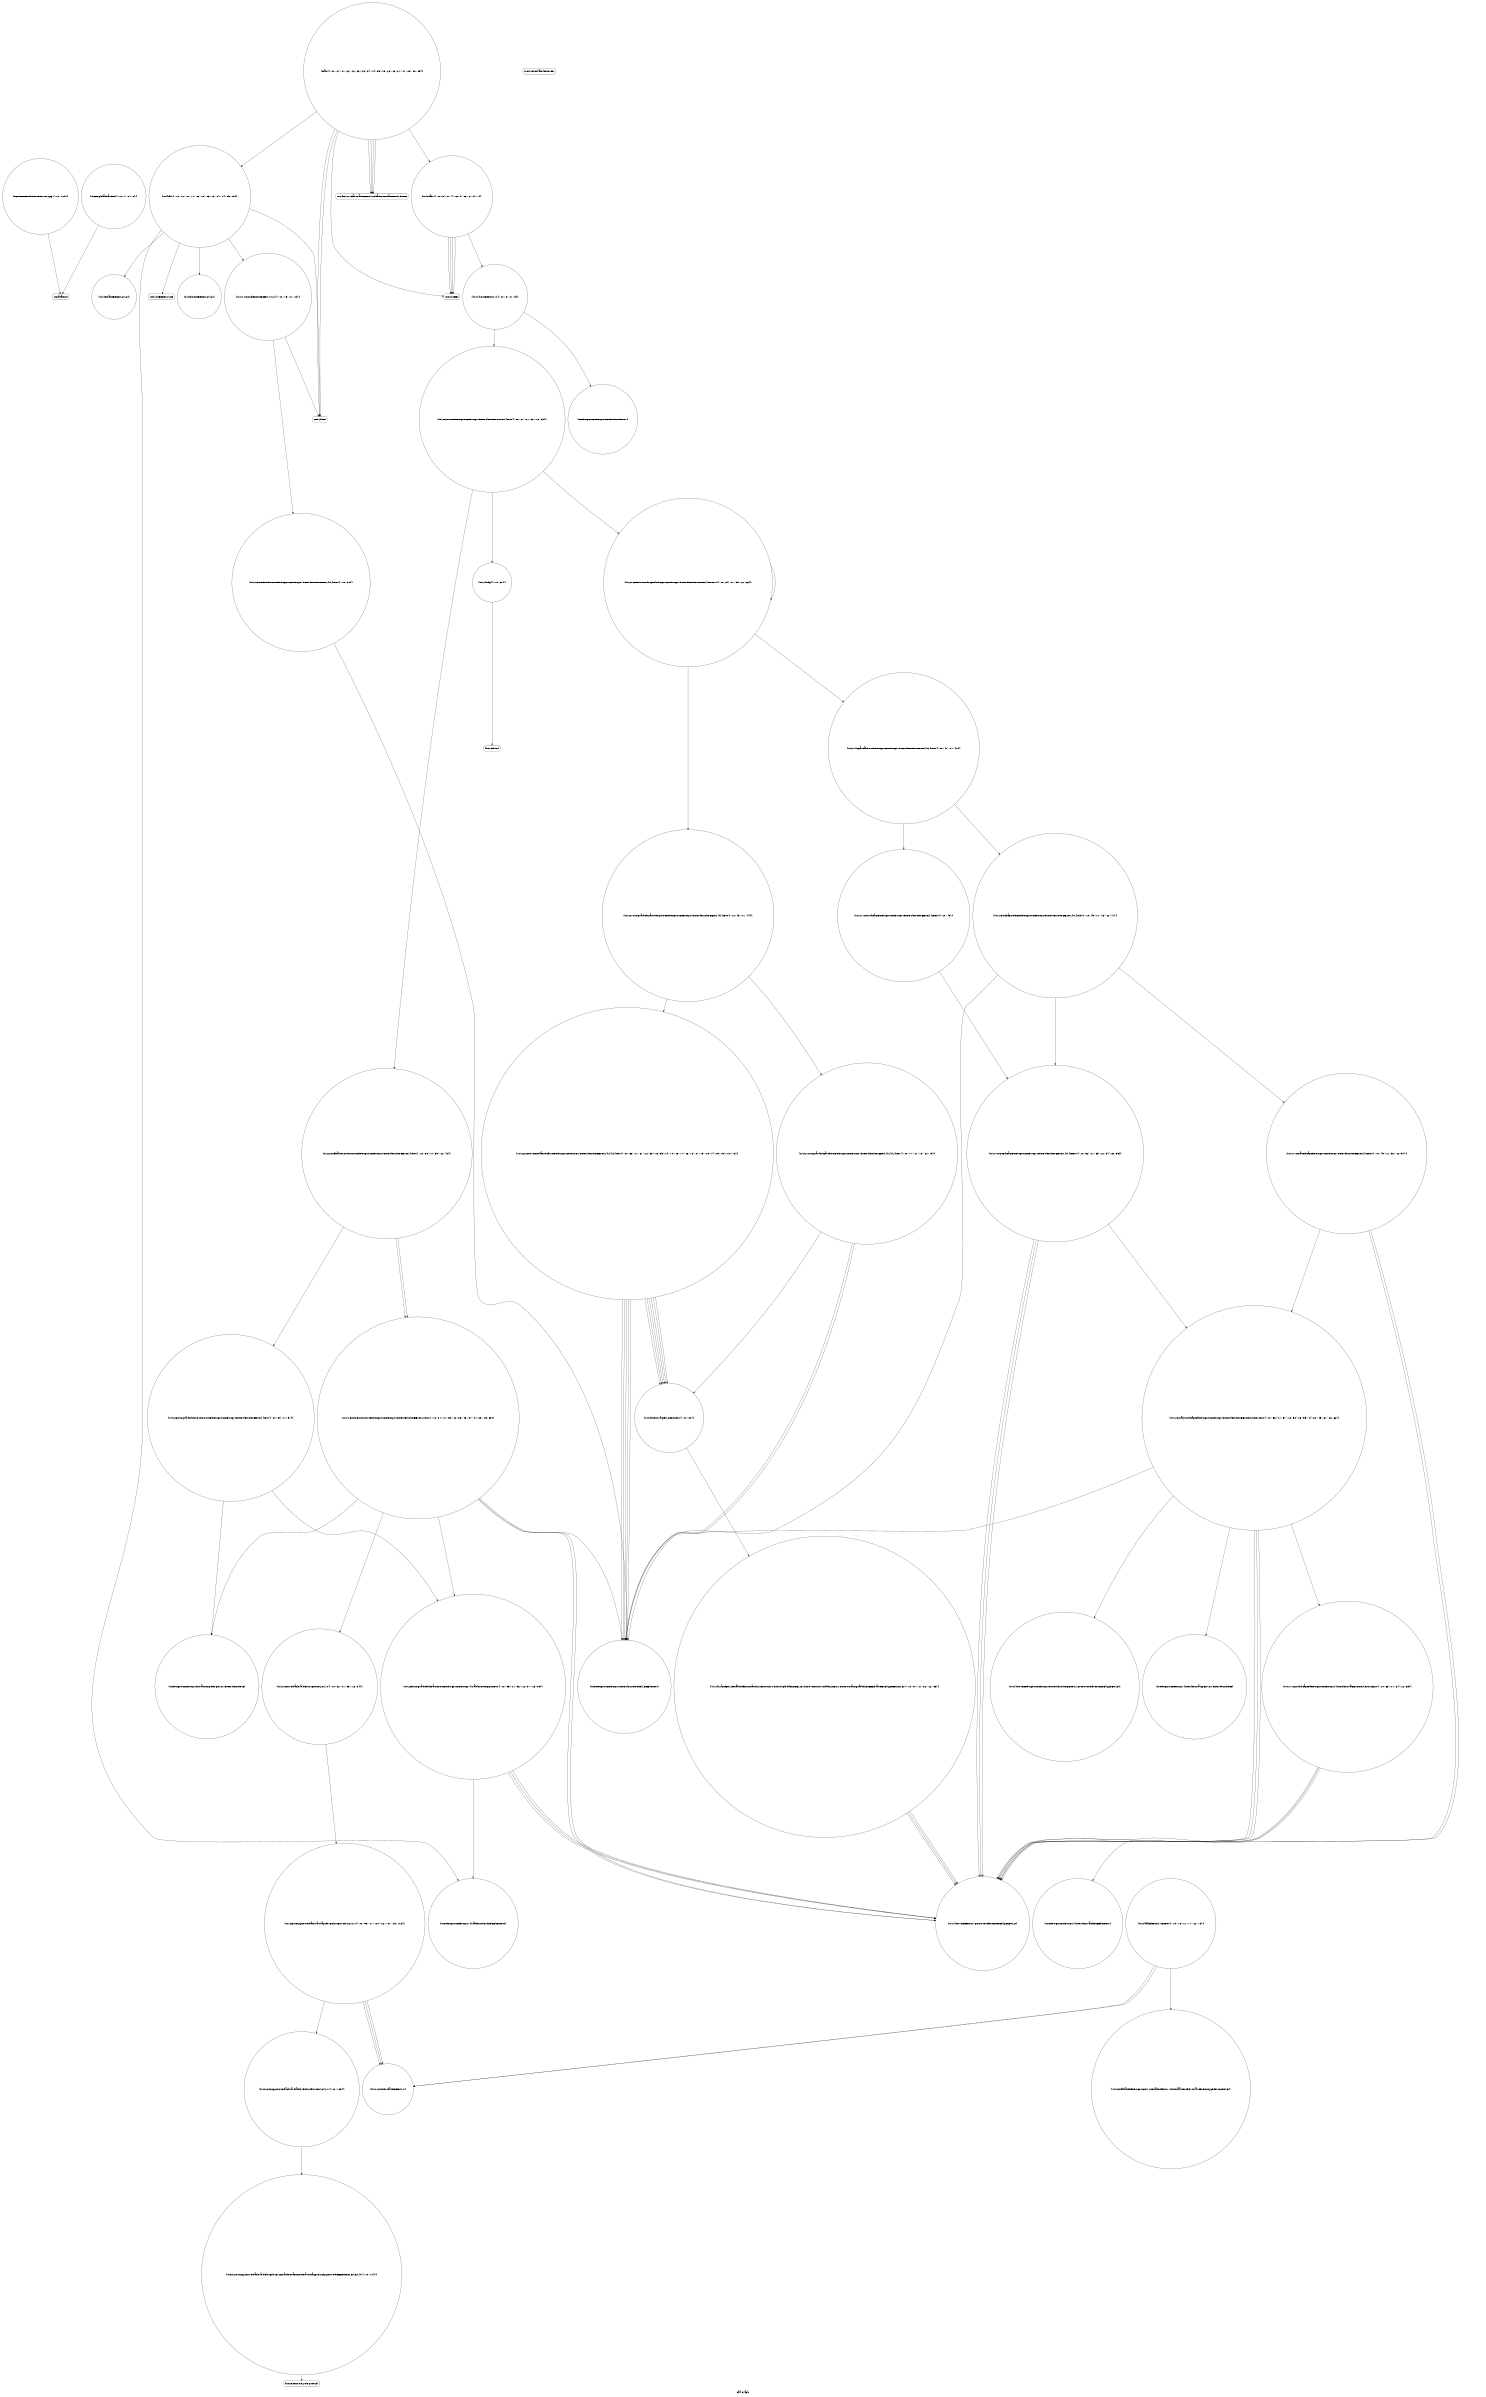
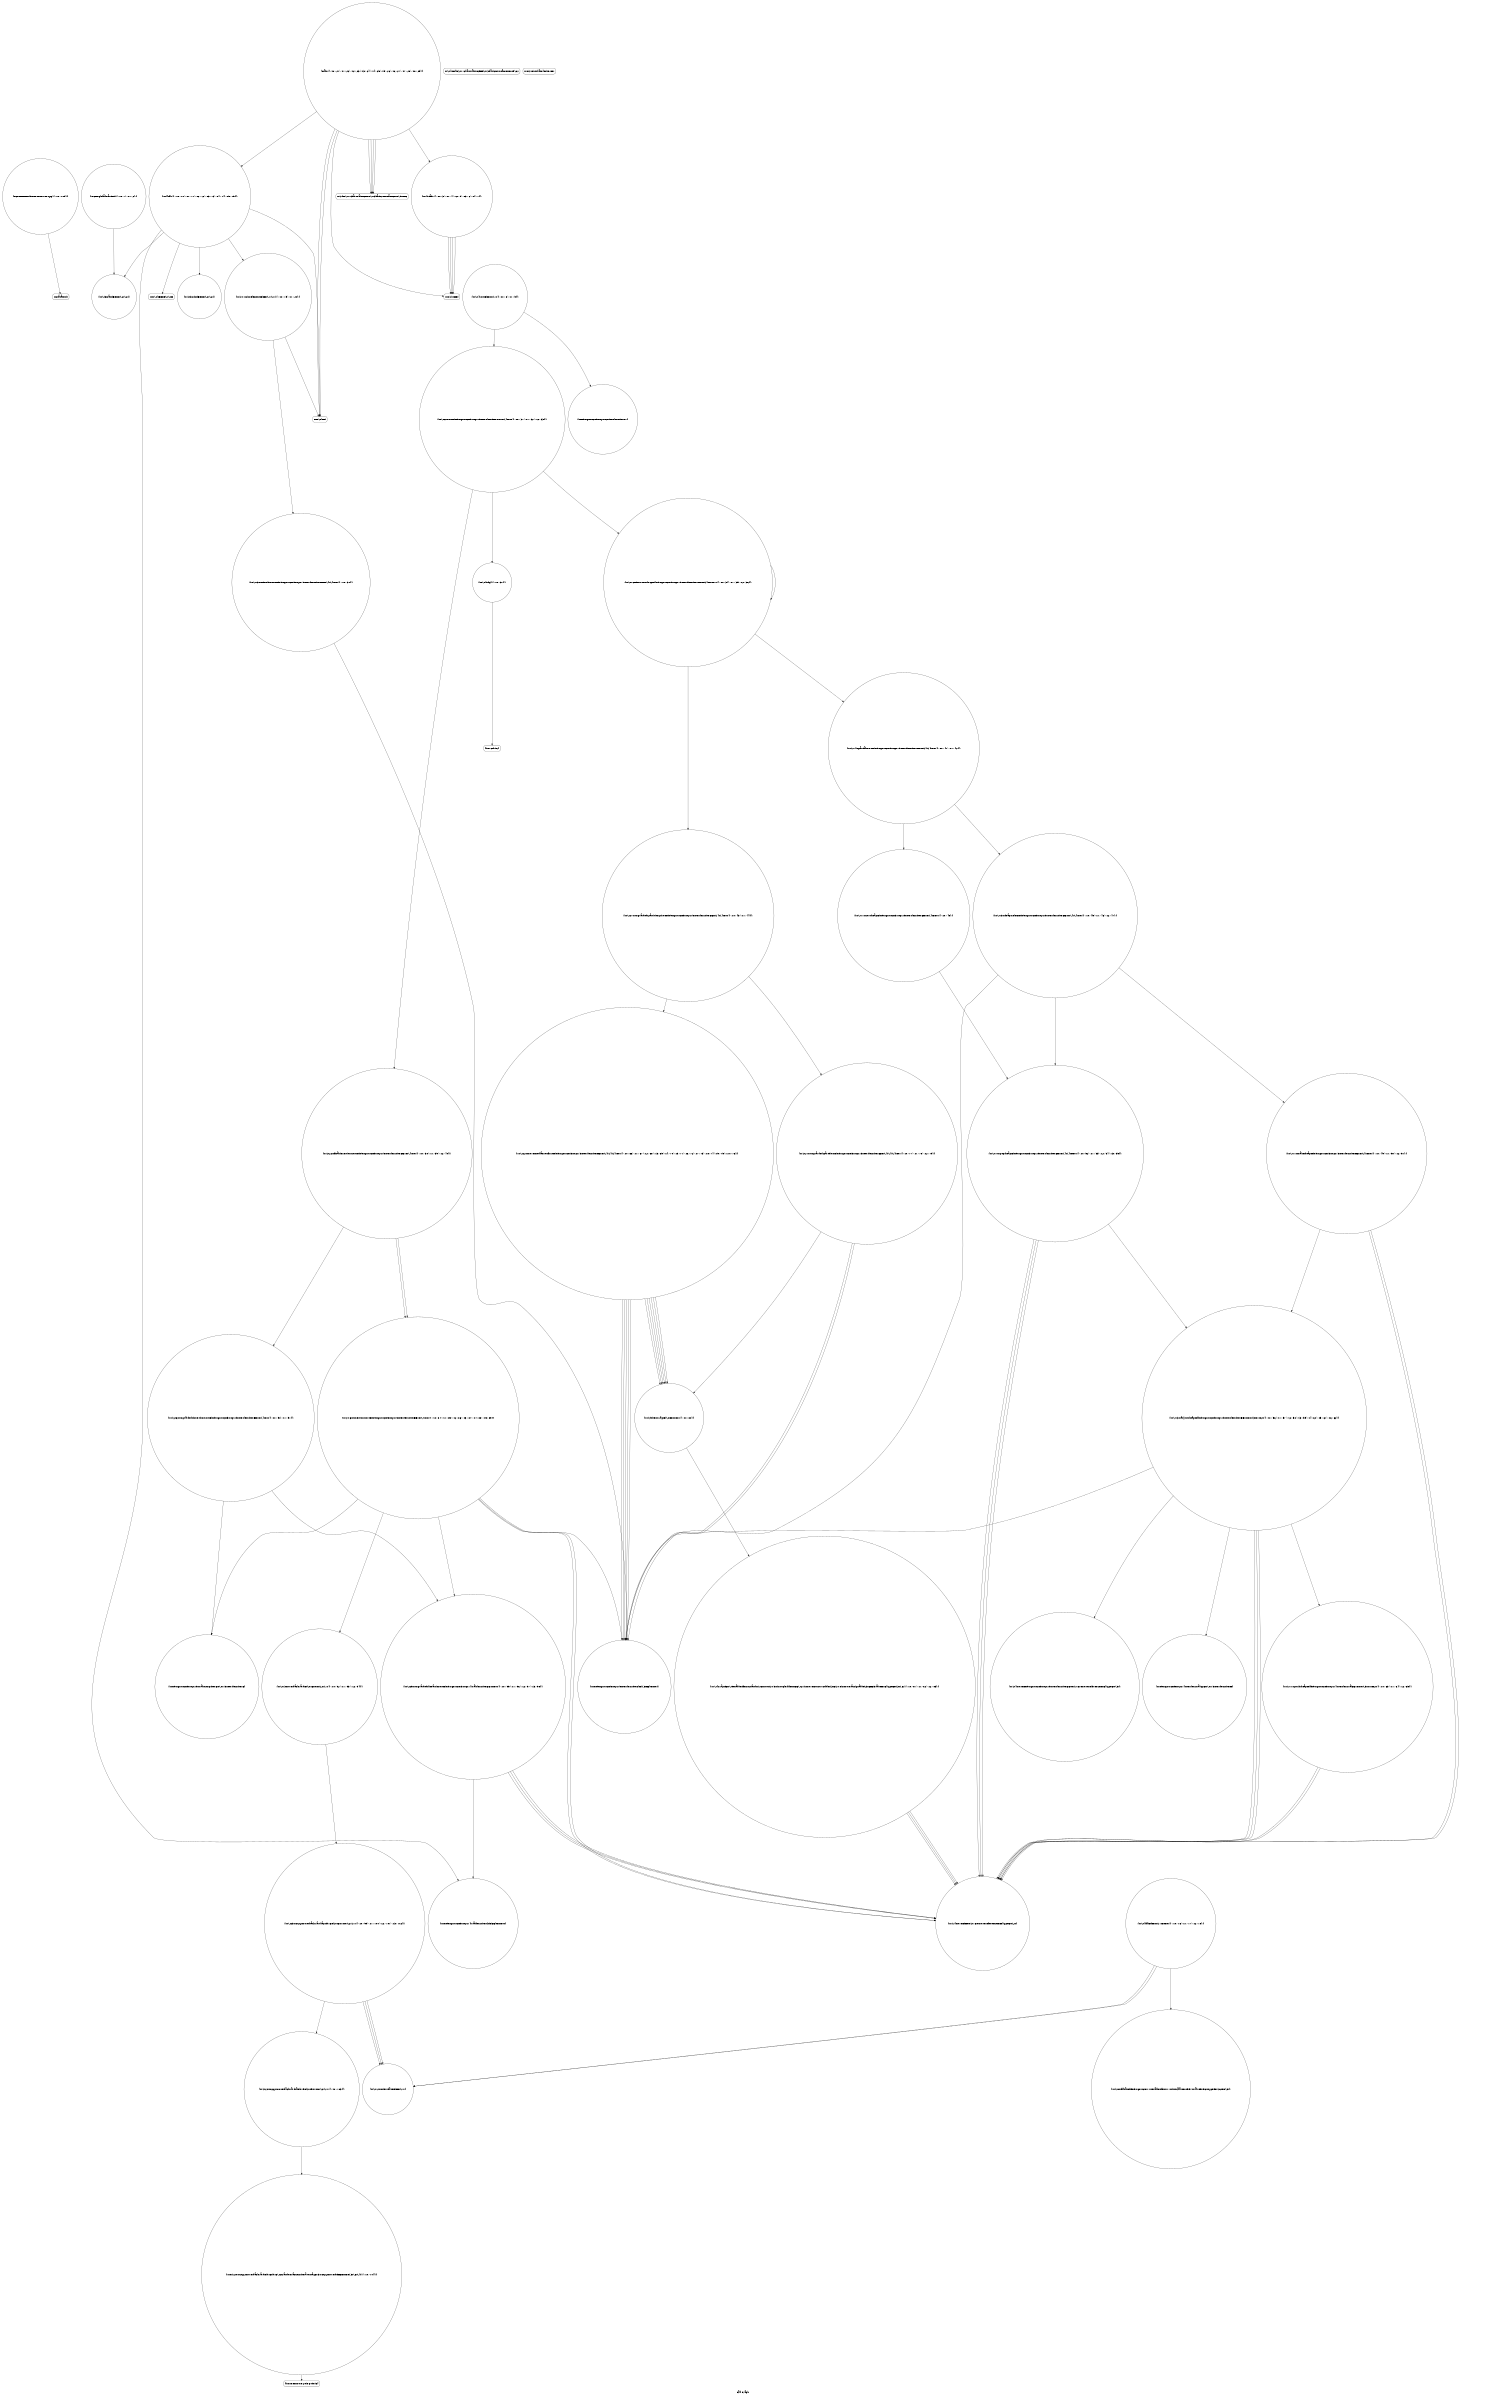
  digraph {
    label="Call Graph"
    node [shape=circle]
    edge [color=black tailport=s0]
    n1 [label="{__cxx_global_var_init|{<s0>1|<s1>2}}"]
    n2 [label="{__cxa_atexit}" shape=Mrecord]
    n3 [label="{_ZN9__gnu_cxx5__ops15__val_comp_iterENS0_15_Iter_less_iterE}"]
    n4 [label="{_Z4killv|{<s0>10|<s1>11|<s2>12|<s3>13|<s4>14|<s5>15}}"]
    n5 [label="{_ZSt11min_elementIPiET_S1_S1_|{<s0>19|<s1>20}}"]
    n6 [label="{_ZSt3maxIiERKT_S2_S2_}"]
    n7 [label="{_ZSt3minIiERKT_S2_S2_}"]
    n8 [label="{_ZNSolsEi}" shape=Mrecord]
    n9 [label="{_ZNSolsEPFRSoS_E}" shape=Mrecord]
    n10 [label="{_ZNK9__gnu_cxx5__ops14_Val_less_iterclIiPiEEbRT_T0_}"]
    n11 [label="{_ZSt4fillIPiiEvT_S1_RKT0_|{<s0>16|<s1>17|<s2>18}}"]
    n12 [label="{_ZSt12__niter_baseIPiET_S1_}"]
    n13 [label="{_ZSt8__fill_aIPiiEN9__gnu_cxx11__enable_ifIXsr11__is_scalarIT0_EE7__valueEvE6__typeET_S6_RKS3_}"]
    n14 [label="{_ZSt13__min_elementIPiN9__gnu_cxx5__ops15_Iter_less_iterEET_S4_S4_T0_|{<s0>30}}"]
    n15 [label="{_ZN9__gnu_cxx5__ops16__iter_less_iterEv}"]
    n16 [label="{_ZNK9__gnu_cxx5__ops15_Iter_less_iterclIPiS3_EEbT_T0_}"]
+   n17 [label="{_ZSt4endlIcSt11char_traitsIcEERSt13basic_ostreamIT_T0_ES6_}" shape=Mrecord]
    n18 [label="{_ZSt16__introsort_loopIPilN9__gnu_cxx5__ops15_Iter_less_iterEEvT_S4_T0_T1_|{<s0>34|<s1>35|<s2>36}}"]
    n19 [label="{_ZSt14__partial_sortIPiN9__gnu_cxx5__ops15_Iter_less_iterEEvT_S4_S4_T0_|{<s0>41|<s1>42}}"]
    n20 [label="{_ZSt27__unguarded_partition_pivotIPiN9__gnu_cxx5__ops15_Iter_less_iterEET_S4_S4_T0_|{<s0>43|<s1>44}}"]
    n21 [label="{_ZSt13__heap_selectIPiN9__gnu_cxx5__ops15_Iter_less_iterEEvT_S4_S4_T0_|{<s0>45|<s1>46|<s2>47}}"]
    n22 [label="{_ZSt11__sort_heapIPiN9__gnu_cxx5__ops15_Iter_less_iterEEvT_S4_RT0_|{<s0>48}}"]
    n23 [label="{_ZSt22__move_median_to_firstIPiN9__gnu_cxx5__ops15_Iter_less_iterEEvT_S4_S4_S4_T0_|{<s0>66|<s1>67|<s2>68|<s3>69|<s4>70|<s5>71|<s6>72|<s7>73|<s8>74|<s9>75|<s10>76}}"]
    n24 [label="{_ZSt21__unguarded_partitionIPiN9__gnu_cxx5__ops15_Iter_less_iterEET_S4_S4_S4_T0_|{<s0>77|<s1>78|<s2>79}}"]
    n25 [label="{_ZSt11__make_heapIPiN9__gnu_cxx5__ops15_Iter_less_iterEEvT_S4_RT0_|{<s0>49|<s1>50|<s2>51}}"]
    n26 [label="{_ZSt10__pop_heapIPiN9__gnu_cxx5__ops15_Iter_less_iterEEvT_S4_S4_RT0_|{<s0>52|<s1>53|<s2>54|<s3>55}}"]
    n27 [label="{_ZSt9iter_swapIPiS0_EvT_T0_|{<s0>80}}"]
    n28 [label="{_ZSt4moveIRiEONSt16remove_referenceIT_E4typeEOS2_}"]
    n29 [label="{_ZSt13__adjust_heapIPiliN9__gnu_cxx5__ops15_Iter_less_iterEEvT_T0_S5_T1_T2_|{<s0>56|<s1>57|<s2>58|<s3>59|<s4>60|<s5>61|<s6>62}}"]
    n30 [label="{_ZSt4moveIRN9__gnu_cxx5__ops15_Iter_less_iterEEONSt16remove_referenceIT_E4typeEOS5_}"]
    n31 [label="{_ZN9__gnu_cxx5__ops14_Iter_less_valC2ENS0_15_Iter_less_iterE}"]
    n32 [label="{_ZSt11__push_heapIPiliN9__gnu_cxx5__ops14_Iter_less_valEEvT_T0_S5_T1_RT2_|{<s0>63|<s1>64|<s2>65}}"]
-   n33 [label="{_ZNK9__gnu_cxx5__ops14_Iter_less_valclIPiiEEbT_RT0_}"]
    n34 [label="{_ZSt26__unguarded_insertion_sortIPiN9__gnu_cxx5__ops15_Iter_less_iterEEvT_S4_T0_|{<s0>90|<s1>91}}"]
    n35 [label="{_ZSt25__unguarded_linear_insertIPiN9__gnu_cxx5__ops14_Val_less_iterEEvT_T0_|{<s0>95|<s1>96|<s2>97|<s3>98}}"]
    n36 [label="{_Z4readv|{<s0>3|<s1>4|<s2>5|<s3>6|<s4>7}}"]
    n37 [label="{_ZNSirsERi}" shape=Mrecord]
    n38 [label="{_ZSt4sortIPiEvT_S1_|{<s0>8|<s1>9}}"]
    n39 [label="{_ZSt6__sortIPiN9__gnu_cxx5__ops15_Iter_less_iterEEvT_S4_T0_|{<s0>31|<s1>32|<s2>33}}"]
    n40 [label="{_ZSt4__lgl|{<s0>37}}"]
    n41 [label="{_ZSt22__final_insertion_sortIPiN9__gnu_cxx5__ops15_Iter_less_iterEEvT_S4_T0_|{<s0>38|<s1>39|<s2>40}}"]
    n42 [label="{_ZSt4swapIiENSt9enable_ifIXsr6__and_ISt6__not_ISt15__is_tuple_likeIT_EESt21is_move_constructibleIS3_ESt18is_move_assignableIS3_EEE5valueEvE4typeERS3_SC_|{<s0>81|<s1>82|<s2>83}}"]
    n43 [label="{_ZSt23__copy_move_backward_a2ILb1EPiS0_ET1_T0_S2_S1_|{<s0>99|<s1>100|<s2>101|<s3>102}}"]
    n44 [label="{_ZSt22__copy_move_backward_aILb1EPiS0_ET1_T0_S2_S1_|{<s0>103}}"]
    n45 [label="{_ZNSt20__copy_move_backwardILb1ELb1ESt26random_access_iterator_tagE13__copy_move_bIiEEPT_PKS3_S6_S4_|{<s0>104}}"]
    n46 [label="{llvm.memmove.p0i8.p0i8.i64}" shape=Mrecord]
    n47 [label="{main|{<s0>21|<s1>22|<s2>23|<s3>24|<s4>25|<s5>26|<s6>27|<s7>28|<s8>29}}"]
    n48 [label="{_ZStlsISt11char_traitsIcEERSt13basic_ostreamIcT_ES5_PKc}" shape=Mrecord]
    n49 [label="{llvm.ctlz.i64}" shape=Mrecord]
    n50 [label="{_ZSt13move_backwardIPiS0_ET0_T_S2_S1_|{<s0>92|<s1>93|<s2>94}}"]
    n51 [label="{_ZNSt8ios_base4InitD1Ev}" shape=Mrecord]
    n52 [label="{_GLOBAL__sub_I_Arterm_1_0.cpp|{<s0>105}}"]
    n53 [label="{_ZSt16__insertion_sortIPiN9__gnu_cxx5__ops15_Iter_less_iterEEvT_S4_T0_|{<s0>84|<s1>85|<s2>86|<s3>87|<s4>88|<s5>89}}"]
-   n1 -> n2 [tailport=s1]
+   n1 -> n6 [tailport=s1]
    n4 -> n5 [tailport=s1]
    n4 -> n6 [tailport=s2]
    n4 -> n7 [tailport=s3]
    n4 -> n8 [tailport=s4]
    n4 -> n9 [tailport=s5]
    n4 -> n10
    n5 -> n8
    n5 -> n14 [tailport=s1]
    n11 -> n12
    n11 -> n12 [tailport=s1]
    n11 -> n13 [tailport=s2]
    n14 -> n16
    n18 -> n18 [tailport=s2]
    n18 -> n19
    n18 -> n20 [tailport=s1]
    n19 -> n21
    n19 -> n22 [tailport=s1]
    n20 -> n23
    n20 -> n24 [tailport=s1]
    n21 -> n16 [tailport=s1]
    n21 -> n25
    n21 -> n26 [tailport=s2]
    n22 -> n26
    n23 -> n16
    n23 -> n16 [tailport=s1]
    n23 -> n16 [tailport=s3]
    n23 -> n16 [tailport=s6]
    n23 -> n16 [tailport=s8]
    n23 -> n27 [tailport=s2]
    n23 -> n27 [tailport=s4]
    n23 -> n27 [tailport=s5]
    n23 -> n27 [tailport=s7]
    n23 -> n27 [tailport=s9]
    n23 -> n27 [tailport=s10]
    n24 -> n16
    n24 -> n16 [tailport=s1]
    n24 -> n27 [tailport=s2]
    n25 -> n28
    n25 -> n28 [tailport=s1]
    n25 -> n29 [tailport=s2]
    n26 -> n28
    n26 -> n28 [tailport=s1]
    n26 -> n28 [tailport=s2]
    n26 -> n29 [tailport=s3]
    n27 -> n42
    n29 -> n16
    n29 -> n28 [tailport=s1]
    n29 -> n28 [tailport=s2]
    n29 -> n28 [tailport=s5]
    n29 -> n30 [tailport=s3]
    n29 -> n31 [tailport=s4]
    n29 -> n32 [tailport=s6]
    n32 -> n28 [tailport=s1]
    n32 -> n28 [tailport=s2]
-   n32 -> n33
    n34 -> n3
    n34 -> n35 [tailport=s1]
    n35 -> n10 [tailport=s1]
    n35 -> n28
    n35 -> n28 [tailport=s2]
    n35 -> n28 [tailport=s3]
    n36 -> n37
    n36 -> n37 [tailport=s1]
    n36 -> n37 [tailport=s2]
    n36 -> n37 [tailport=s3]
-   n36 -> n38 [tailport=s4]
    n38 -> n15
    n38 -> n39 [tailport=s1]
    n39 -> n18 [tailport=s1]
    n39 -> n40
    n39 -> n41 [tailport=s2]
    n40 -> n49
    n41 -> n34 [tailport=s1]
    n41 -> n53
    n41 -> n53 [tailport=s2]
    n42 -> n28
    n42 -> n28 [tailport=s1]
    n42 -> n28 [tailport=s2]
    n43 -> n12
    n43 -> n12 [tailport=s1]
    n43 -> n12 [tailport=s2]
    n43 -> n44 [tailport=s3]
    n44 -> n45
    n45 -> n46
    n47 -> n4 [tailport=s5]
    n47 -> n8 [tailport=s2]
    n47 -> n8 [tailport=s7]
    n47 -> n36 [tailport=s4]
    n47 -> n37
    n47 -> n48 [tailport=s1]
    n47 -> n48 [tailport=s3]
    n47 -> n48 [tailport=s6]
    n47 -> n48 [tailport=s8]
    n50 -> n43 [tailport=s2]
    n52 -> n2
    n53 -> n3 [tailport=s4]
    n53 -> n16
    n53 -> n28 [tailport=s1]
    n53 -> n28 [tailport=s3]
    n53 -> n35 [tailport=s5]
    n53 -> n50 [tailport=s2]
  }
